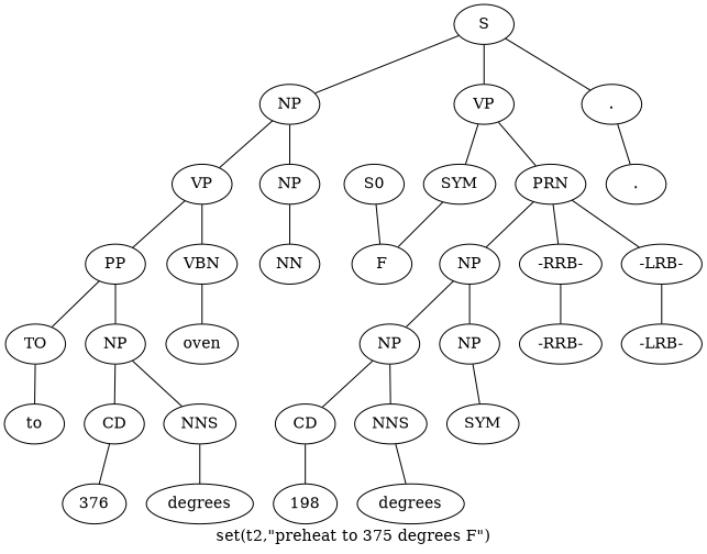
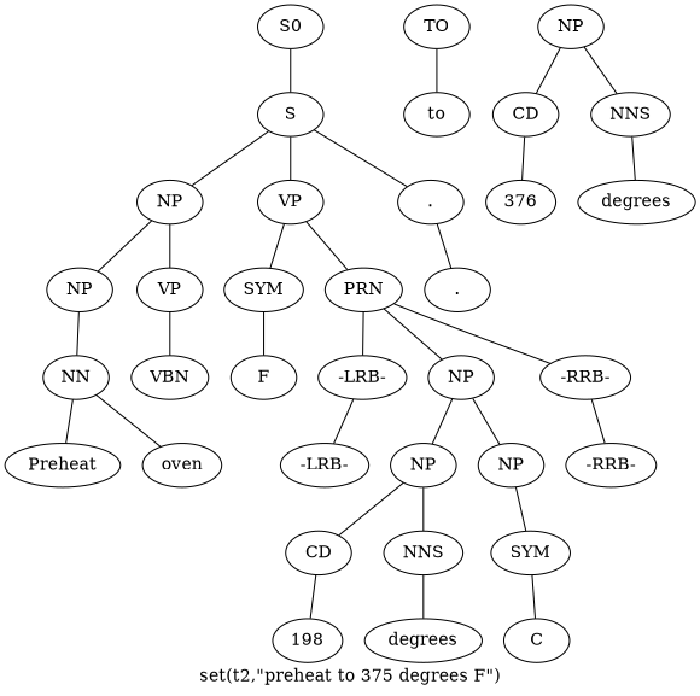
  graph {
    label="set(t2,\"preheat to 375 degrees F\")"
    n1 [label=S0]
    n2 [label=S]
    n3 [label=NP]
    n4 [label=VP]
    n5 [label="."]
    n6 [label=NP]
    n7 [label=VP]
    n8 [label=SYM]
    n9 [label=PRN]
    n10 [label="."]
    n11 [label=NN]
    n12 [label=VBN]
-   n13 [label=PP]
+   n14 [label=Preheat]
    n15 [label=oven]
    n16 [label=TO]
    n17 [label=NP]
    n18 [label=to]
    n19 [label=CD]
    n20 [label=NNS]
    n21 [label=376]
    n22 [label=degrees]
    n23 [label=F]
    n24 [label="-LRB-"]
    n25 [label=NP]
    n26 [label="-RRB-"]
    n27 [label="-LRB-"]
    n28 [label=NP]
    n29 [label=NP]
    n30 [label="-RRB-"]
    n31 [label=CD]
    n32 [label=NNS]
    n33 [label=SYM]
    n34 [label=198]
    n35 [label=degrees]
-   n1 -- n23
+   n36 [label=C]
+   n1 -- n2
    n2 -- n3
    n2 -- n4
    n2 -- n5
    n3 -- n6
    n3 -- n7
    n4 -- n8
    n4 -- n9
    n5 -- n10
    n6 -- n11
    n7 -- n12
-   n7 -- n13
    n8 -- n23
    n9 -- n24
    n9 -- n25
    n9 -- n26
-   n12 -- n15
-   n13 -- n16
-   n13 -- n17
+   n11 -- n14
+   n11 -- n15
    n16 -- n18
    n17 -- n19
    n17 -- n20
    n19 -- n21
    n20 -- n22
    n24 -- n27
    n25 -- n28
    n25 -- n29
    n26 -- n30
    n28 -- n31
    n28 -- n32
    n29 -- n33
    n31 -- n34
    n32 -- n35
+   n33 -- n36
  }
